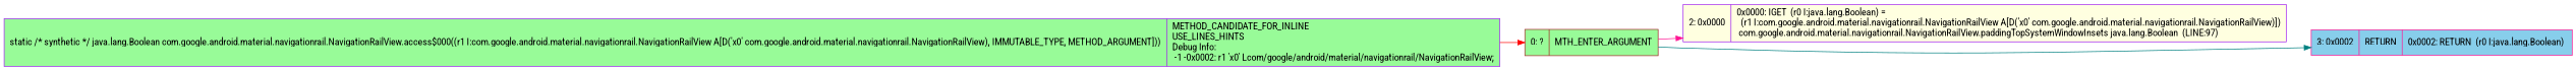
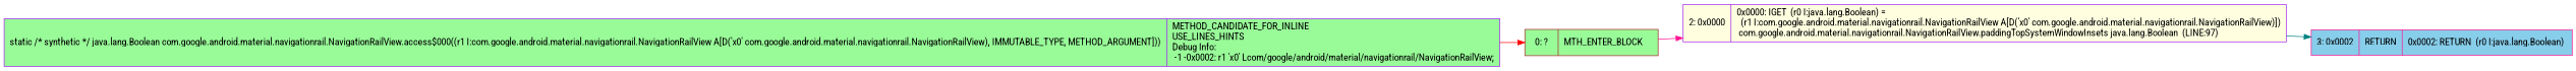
  digraph {
    fontname="Roboto Condensed"
    rankdir=LR
    node [color=purple fillcolor=palegreen fontname="Roboto Condensed" shape=record style=filled]
    edge [fontname="Roboto Condensed"]
-   n1 [color=brown label="{0\:\ ?|MTH_ENTER_ARGUMENT\l}"]
+   n1 [color=brown label="{0\:\ ?|MTH_ENTER_BLOCK\l}"]
    n2 [fillcolor=lightyellow label="{2\:\ 0x0000|0x0000: IGET  (r0 I:java.lang.Boolean) = \l  (r1 I:com.google.android.material.navigationrail.NavigationRailView A[D('x0' com.google.android.material.navigationrail.NavigationRailView)])\l com.google.android.material.navigationrail.NavigationRailView.paddingTopSystemWindowInsets java.lang.Boolean  (LINE:97)\l}"]
    n3 [color=deeppink fillcolor=skyblue label="{3\:\ 0x0002|RETURN\l|0x0002: RETURN  (r0 I:java.lang.Boolean) \l}"]
    n4 [label="{static \/* synthetic *\/ java.lang.Boolean com.google.android.material.navigationrail.NavigationRailView.access$000((r1 I:com.google.android.material.navigationrail.NavigationRailView A[D('x0' com.google.android.material.navigationrail.NavigationRailView), IMMUTABLE_TYPE, METHOD_ARGUMENT]))  | METHOD_CANDIDATE_FOR_INLINE\lUSE_LINES_HINTS\lDebug Info:\l  \-1 \-0x0002: r1 'x0' Lcom\/google\/android\/material\/navigationrail\/NavigationRailView;\l}"]
    n1 -> n2 [color=deeppink]
-   n1 -> n3 [color=teal]
+   n2 -> n3 [color=teal]
    n4 -> n1 [color=red]
  }
